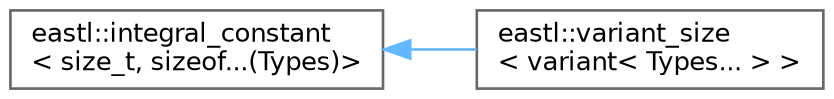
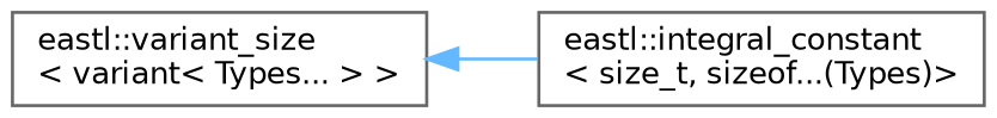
  digraph {
    rankdir=LR
    node [color=grey40 fillcolor=white fontname=Helvetica fontsize=10 shape=box style=filled]
    n1 [height=0.2 label="eastl::integral_constant\l\< size_t, sizeof...(Types)\>" width=0.4]
    n2 [height=0.2 label="eastl::variant_size\l\< variant\< Types... \> \>" width=0.4]
-   n1 -> n2 [color=steelblue1 dir=back fontname=Helvetica fontsize=10 labelfontname=Helvetica labelfontsize=10 style=solid]
+   n2 -> n1 [color=steelblue1 dir=back fontname=Helvetica fontsize=10 labelfontname=Helvetica labelfontsize=10 style=solid]
  }
